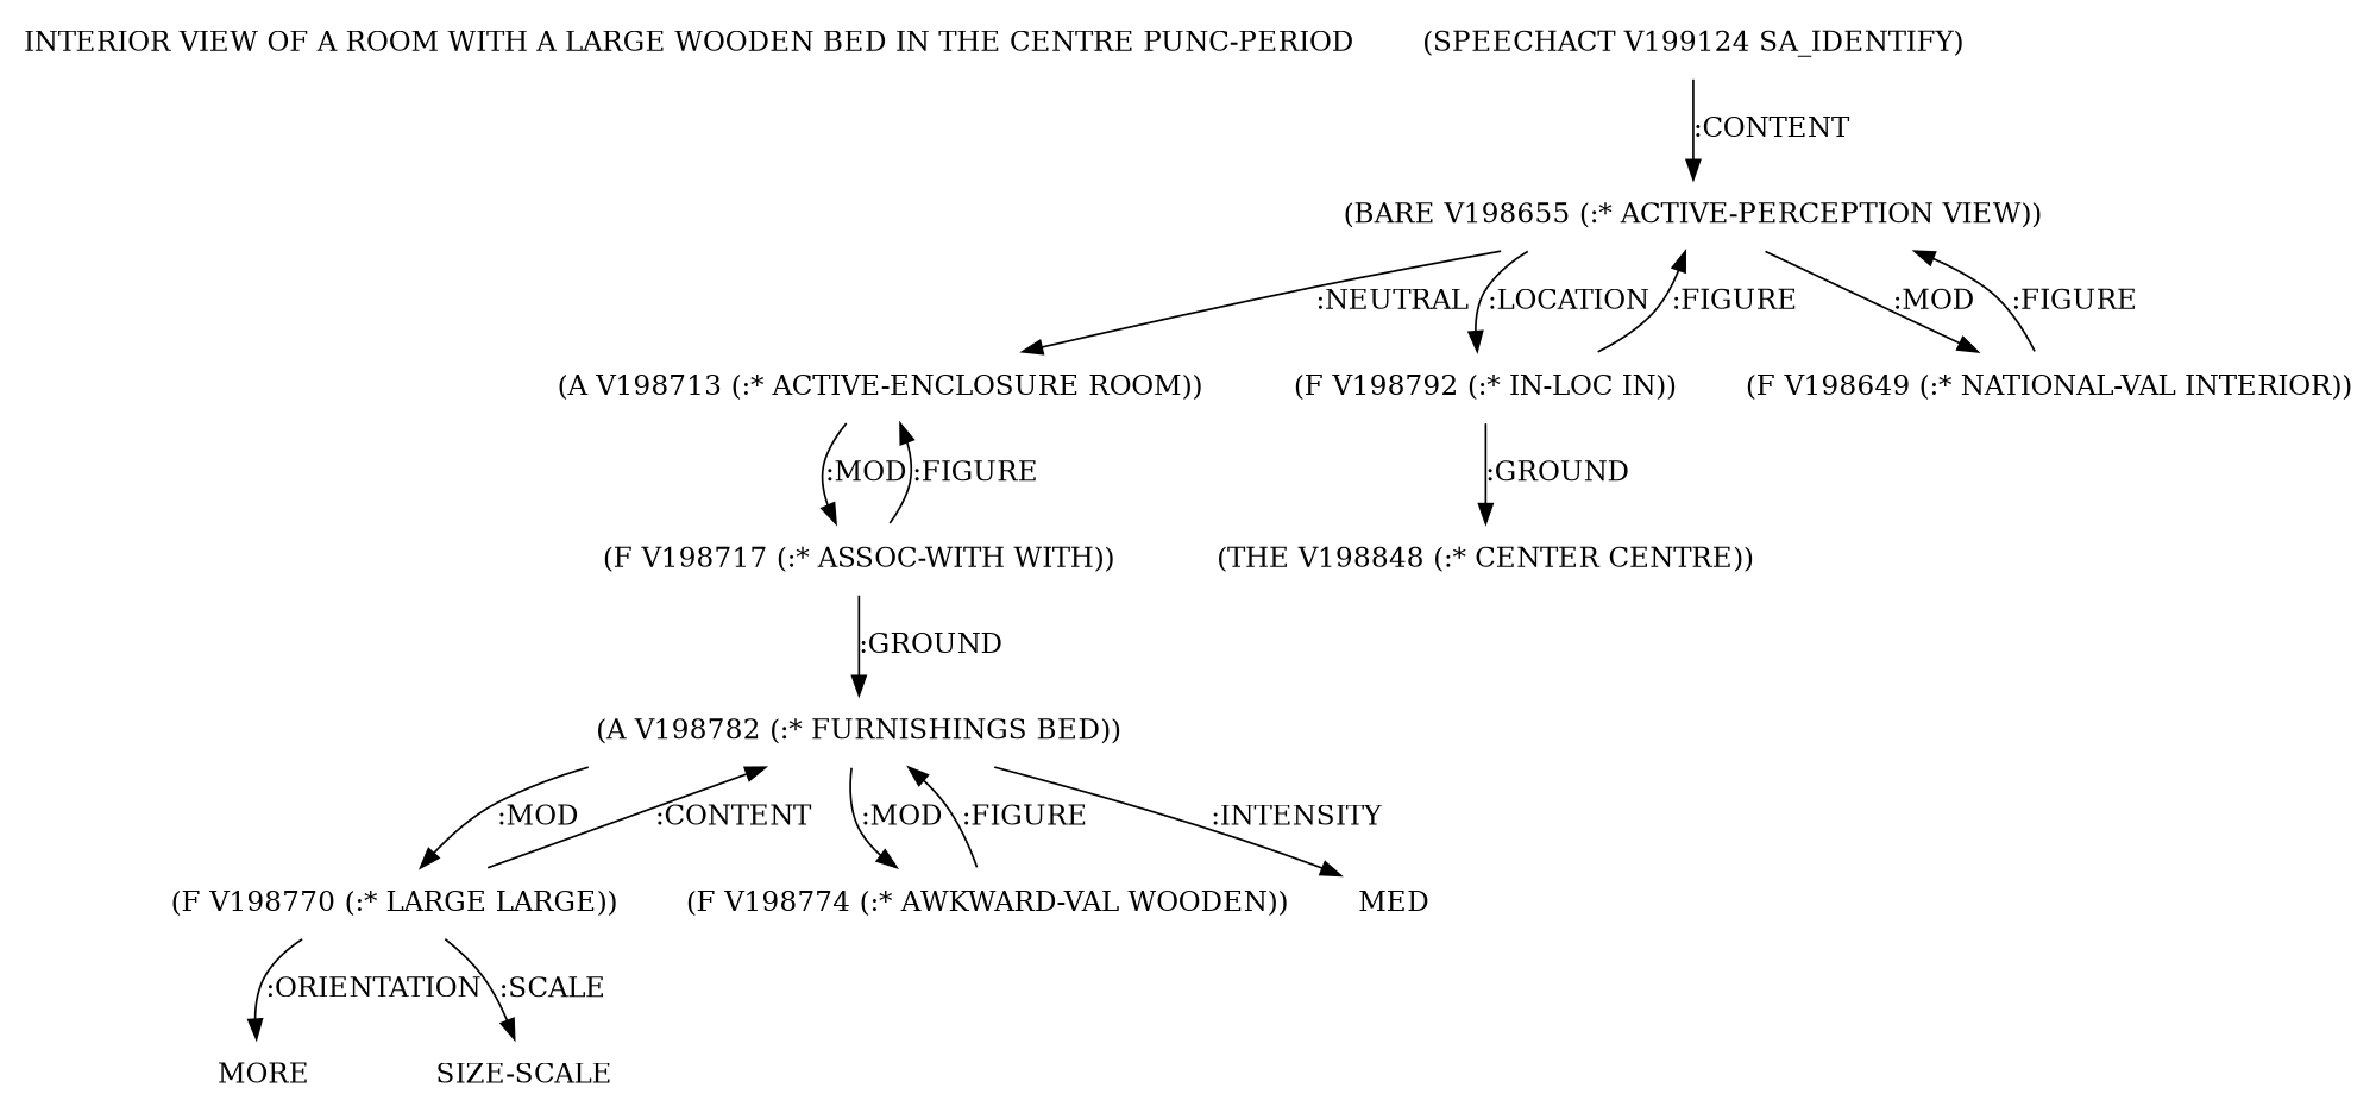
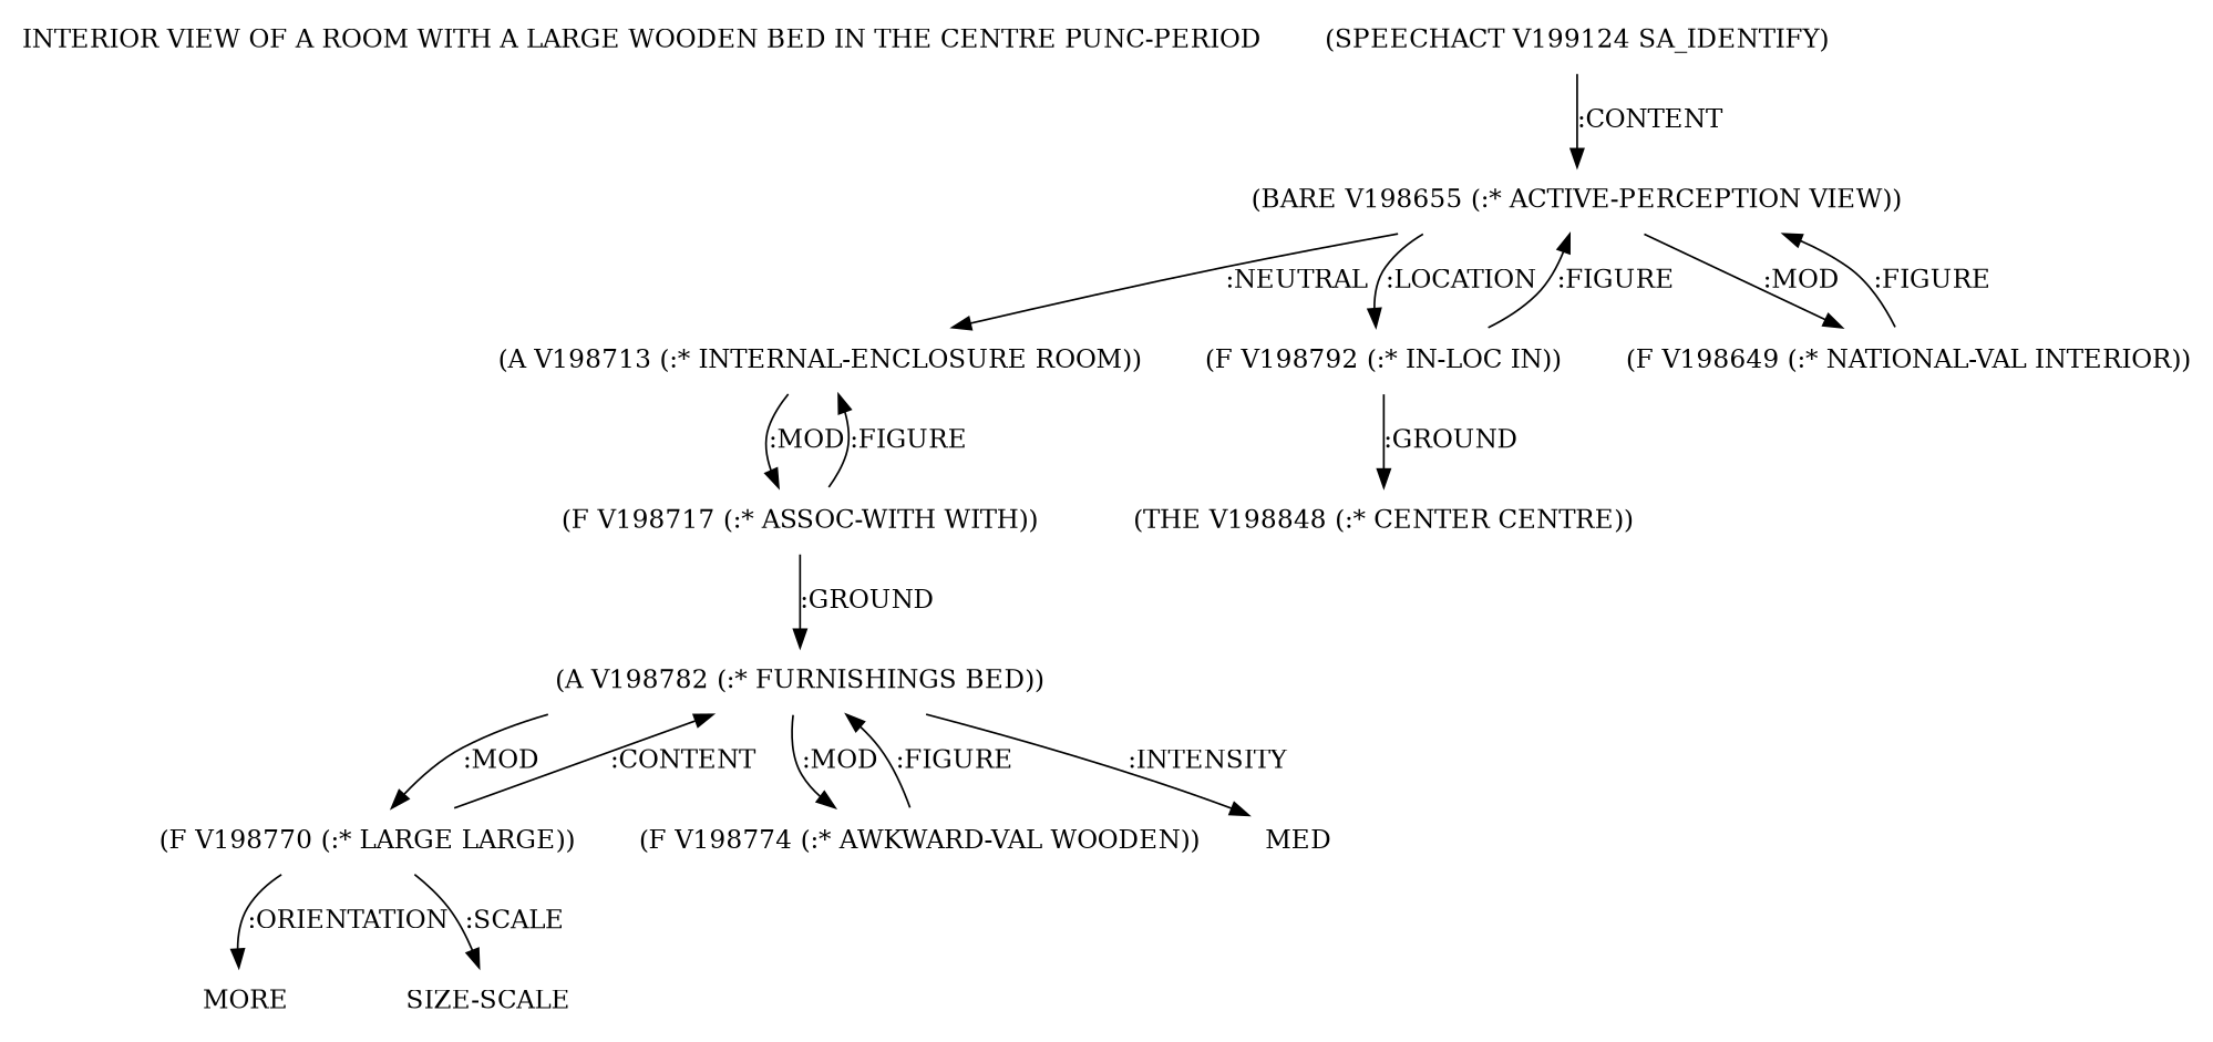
  digraph {
    node [shape=none]
    "INTERIOR VIEW OF A ROOM WITH A LARGE WOODEN BED IN THE CENTRE PUNC-PERIOD"
    n2 [label="(SPEECHACT V199124 SA_IDENTIFY)"]
    n3 [label="(BARE V198655 (:* ACTIVE-PERCEPTION VIEW))"]
-   n4 [label="(A V198713 (:* ACTIVE-ENCLOSURE ROOM))"]
+   n4 [label="(A V198713 (:* INTERNAL-ENCLOSURE ROOM))"]
    n5 [label="(F V198792 (:* IN-LOC IN))"]
    n6 [label="(F V198649 (:* NATIONAL-VAL INTERIOR))"]
    n7 [label="(F V198717 (:* ASSOC-WITH WITH))"]
    n8 [label="(THE V198848 (:* CENTER CENTRE))"]
    n9 [label="(A V198782 (:* FURNISHINGS BED))"]
    n10 [label="(F V198770 (:* LARGE LARGE))"]
    n11 [label="(F V198774 (:* AWKWARD-VAL WOODEN))"]
    n12 [label=MED]
    n13 [label=MORE]
    n14 [label="SIZE-SCALE"]
    n2 -> n3 [label=":CONTENT"]
    n3 -> n4 [label=":NEUTRAL"]
    n3 -> n5 [label=":LOCATION"]
    n3 -> n6 [label=":MOD"]
    n4 -> n7 [label=":MOD"]
    n5 -> n3 [label=":FIGURE"]
    n5 -> n8 [label=":GROUND"]
    n6 -> n3 [label=":FIGURE"]
    n7 -> n4 [label=":FIGURE"]
    n7 -> n9 [label=":GROUND"]
    n9 -> n10 [label=":MOD"]
    n9 -> n11 [label=":MOD"]
    n9 -> n12 [label=":INTENSITY"]
    n10 -> n9 [label=":CONTENT"]
    n10 -> n13 [label=":ORIENTATION"]
    n10 -> n14 [label=":SCALE"]
    n11 -> n9 [label=":FIGURE"]
  }
